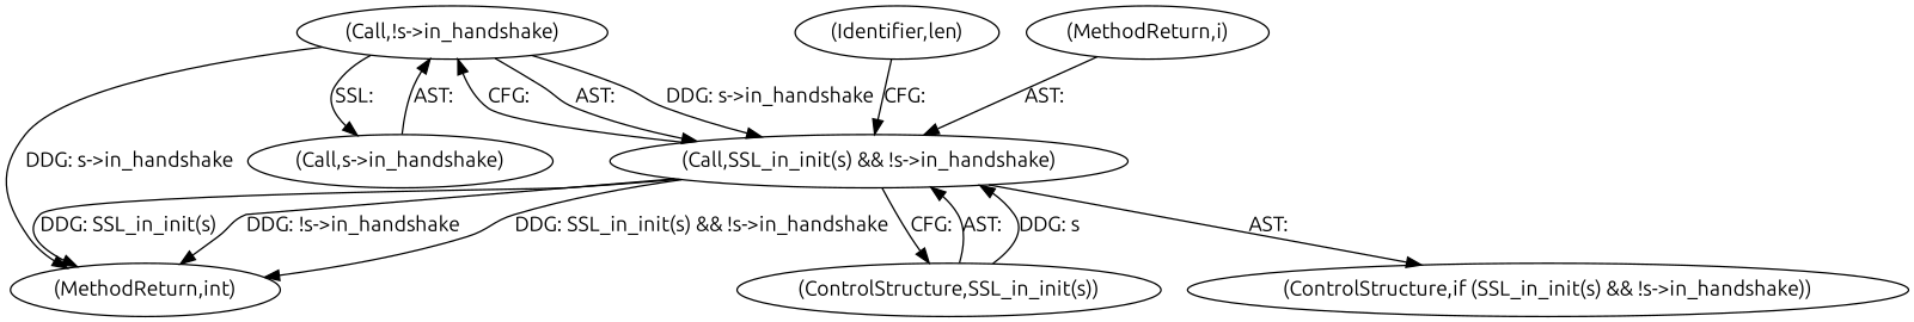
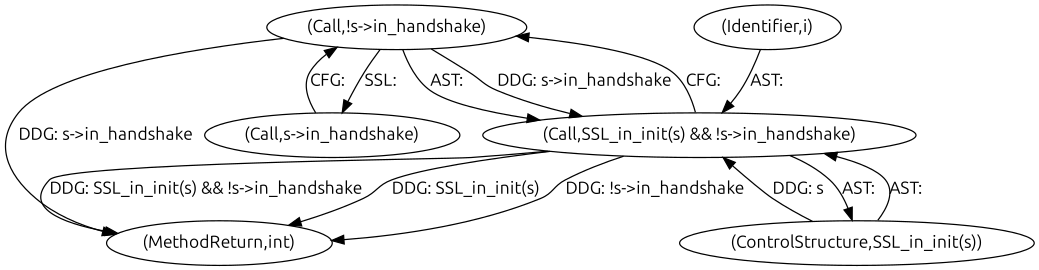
  digraph {
    fontname=Ubuntu
    node [fontname=Ubuntu]
    edge [fontname=Ubuntu]
    n1 [label="(Call,!s->in_handshake)"]
    n2 [label="(Call,SSL_in_init(s) && !s->in_handshake)"]
    n3 [label="(MethodReturn,int)"]
    n4 [label="(Call,s->in_handshake)"]
    n5 [label="(ControlStructure,SSL_in_init(s))"]
-   n6 [label="(ControlStructure,if (SSL_in_init(s) && !s->in_handshake))"]
-   n7 [label="(Identifier,len)"]
-   n8 [label="(MethodReturn,i)"]
+   n8 [label="(Identifier,i)"]
    n1 -> n2 [label="AST: "]
    n1 -> n2 [label="DDG: s->in_handshake"]
    n1 -> n3 [label="DDG: s->in_handshake"]
    n1 -> n4 [label="SSL: "]
    n2 -> n1 [label="CFG: "]
    n2 -> n3 [label="DDG: SSL_in_init(s) && !s->in_handshake"]
    n2 -> n3 [label="DDG: SSL_in_init(s)"]
    n2 -> n3 [label="DDG: !s->in_handshake"]
-   n2 -> n5 [label="CFG: "]
-   n2 -> n6 [label="AST: "]
-   n4 -> n1 [label="AST: "]
+   n2 -> n5 [label="AST: "]
+   n4 -> n1 [label="CFG: "]
    n5 -> n2 [label="AST: "]
    n5 -> n2 [label="DDG: s"]
-   n7 -> n2 [label="CFG: "]
    n8 -> n2 [label="AST: "]
  }
